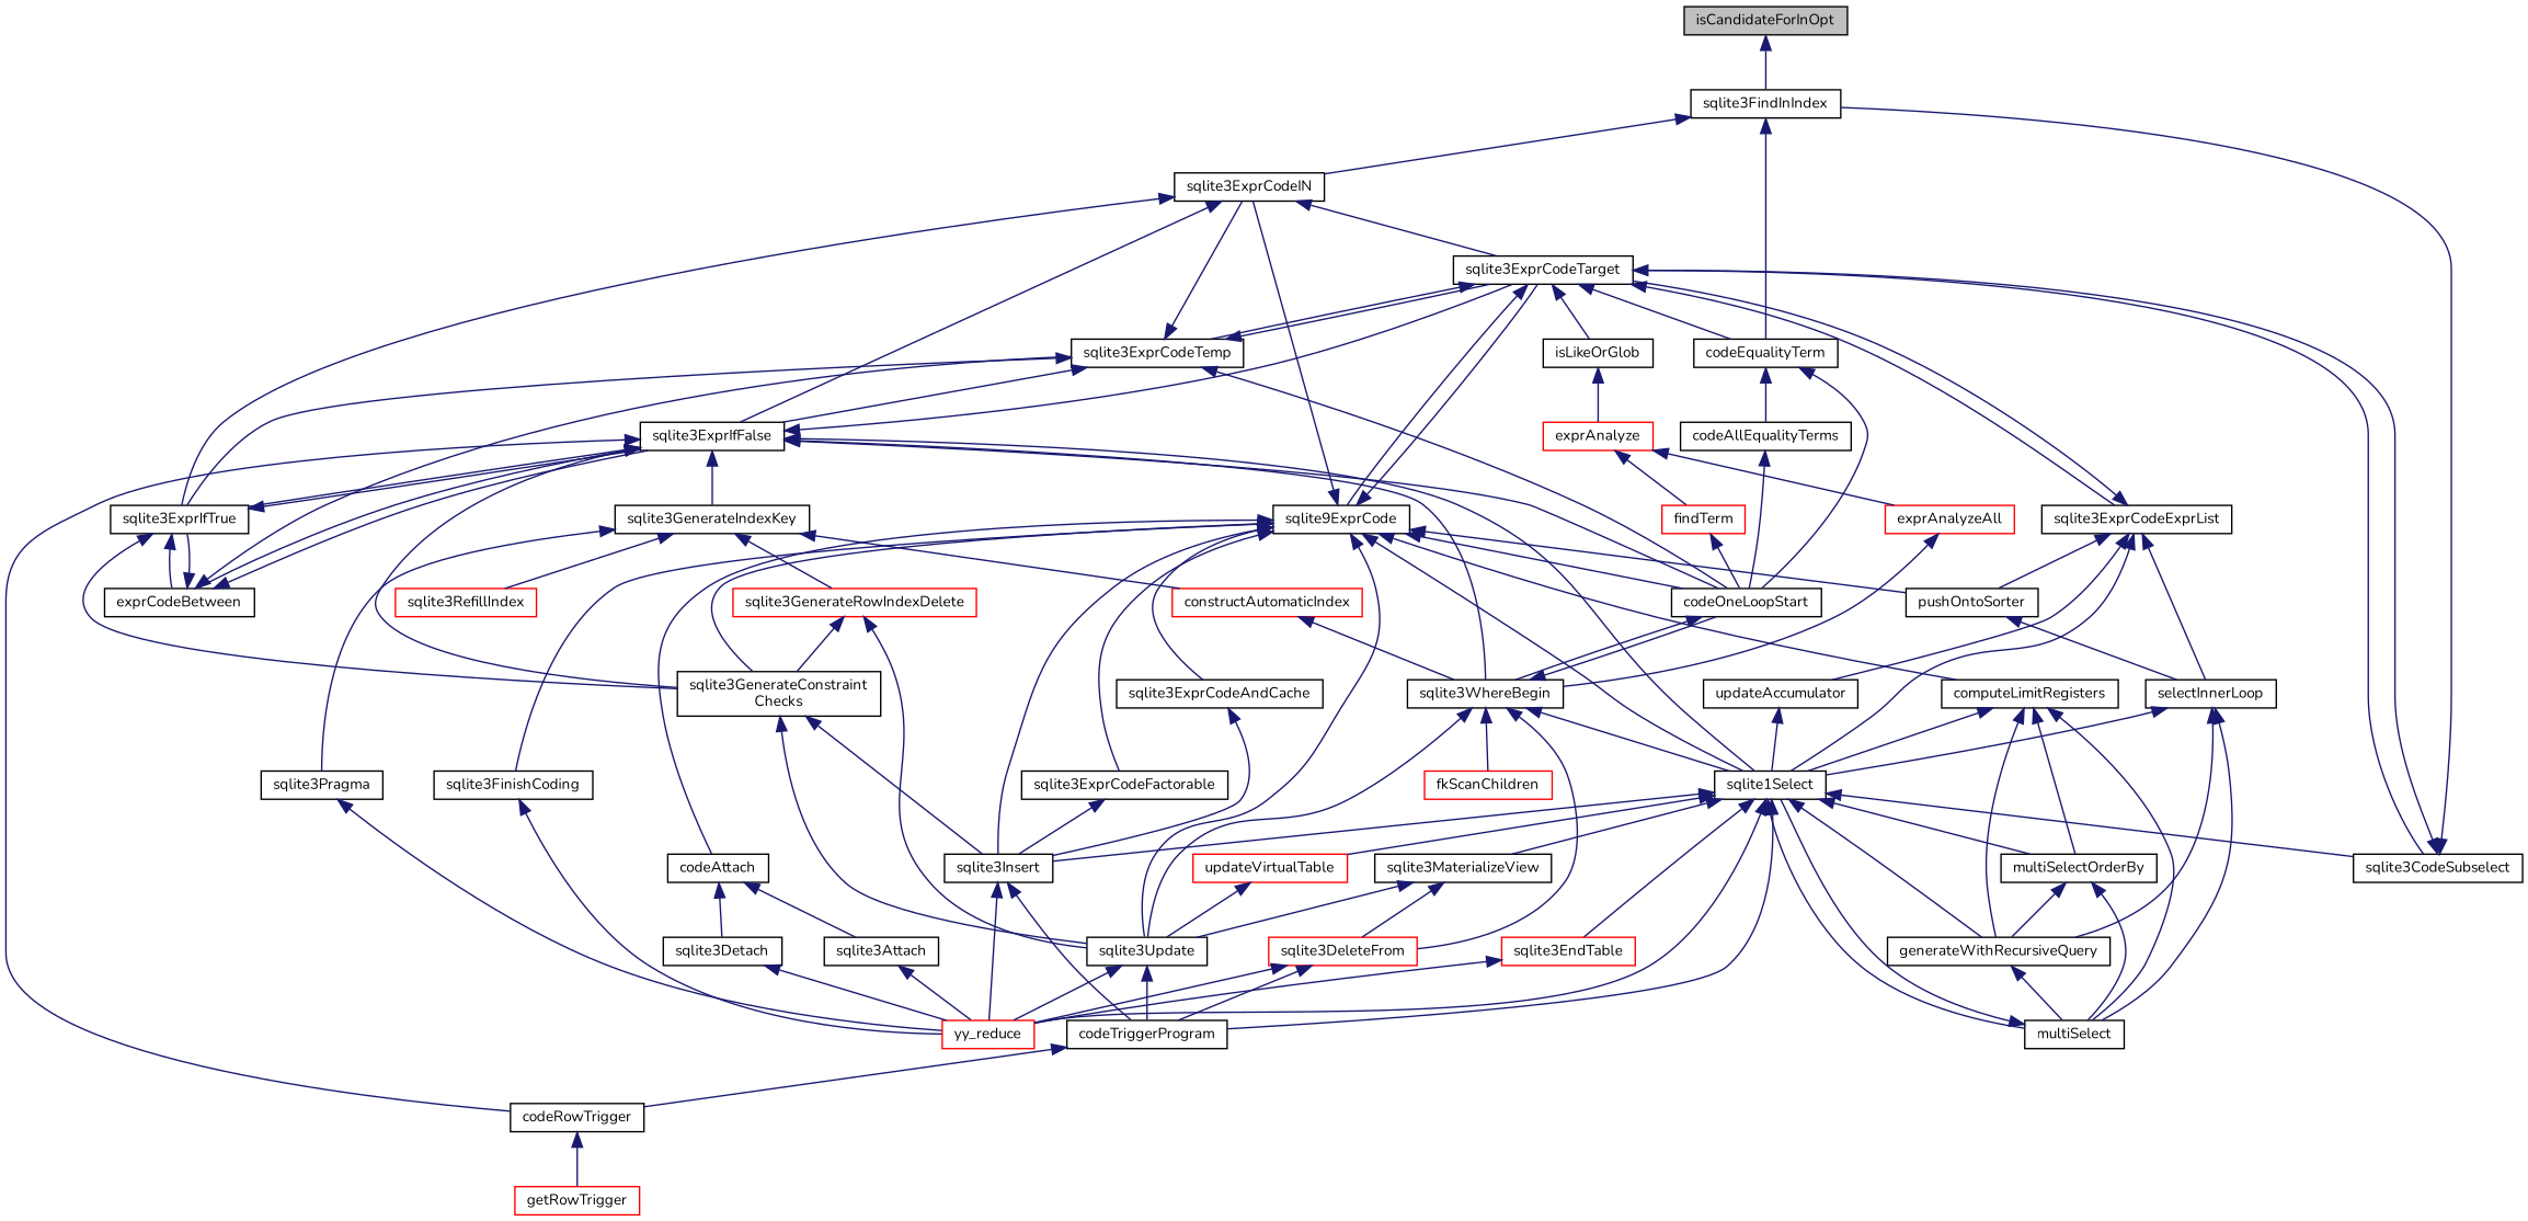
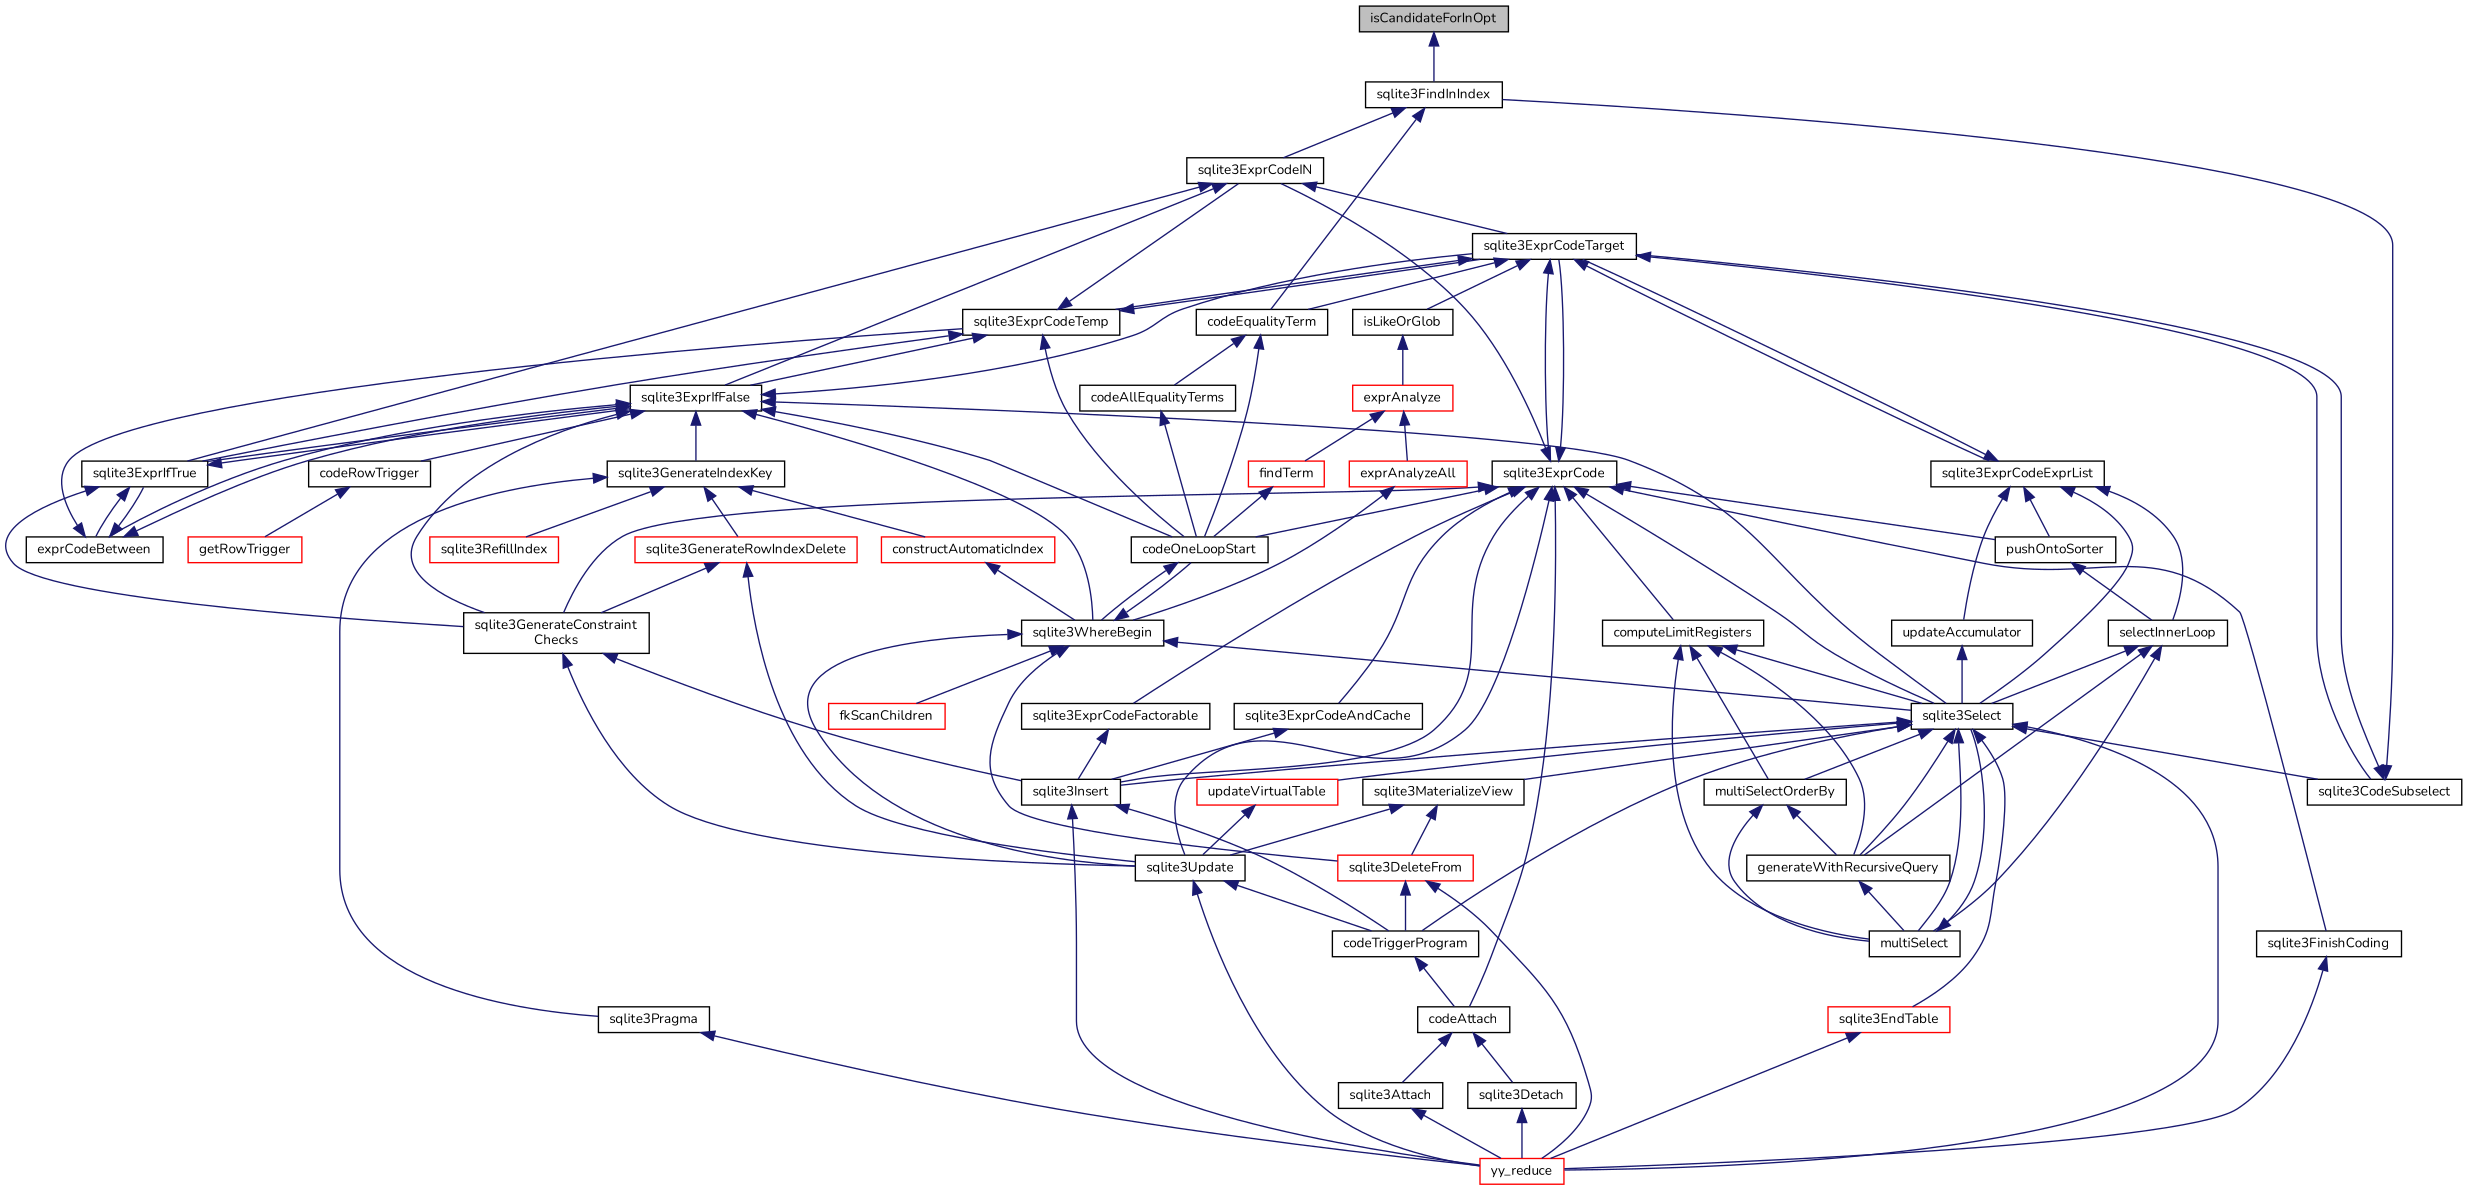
  digraph {
    fontname=Nunito
    rankdir=TB
    node [color=black fillcolor=white fontname=Nunito fontsize=10 shape=record style=filled]
    edge [color=midnightblue dir=back fontname=Nunito fontsize=10 labelfontname=FreeSans labelfontsize=10 style=solid]
    n1 [fillcolor=grey75 fontcolor=black height=0.2 label=isCandidateForInOpt width=0.4]
    n2 [height=0.2 label=sqlite3FindInIndex width=0.4]
    n3 [height=0.2 label=sqlite3ExprCodeIN width=0.4]
    n4 [height=0.2 label=codeEqualityTerm width=0.4]
    n5 [height=0.2 label=sqlite3ExprCodeTarget width=0.4]
    n6 [height=0.2 label=sqlite3ExprIfTrue width=0.4]
    n7 [height=0.2 label=sqlite3ExprIfFalse width=0.4]
    n8 [height=0.2 label=codeOneLoopStart width=0.4]
    n9 [height=0.2 label=codeAllEqualityTerms width=0.4]
    n10 [height=0.2 label=sqlite3CodeSubselect width=0.4]
    n11 [height=0.2 label=sqlite3ExprCodeTemp width=0.4]
-   n12 [height=0.2 label=sqlite9ExprCode width=0.4]
+   n12 [height=0.2 label=sqlite3ExprCode width=0.4]
    n13 [height=0.2 label=sqlite3ExprCodeExprList width=0.4]
    n14 [height=0.2 label=isLikeOrGlob width=0.4]
    n15 [height=0.2 label=exprCodeBetween width=0.4]
    n16 [height=0.2 label="sqlite3GenerateConstraint\lChecks" width=0.4]
    n17 [height=0.2 label=sqlite3GenerateIndexKey width=0.4]
    n18 [height=0.2 label=codeRowTrigger width=0.4]
    n19 [height=0.2 label=sqlite3WhereBegin width=0.4]
-   n20 [height=0.2 label=sqlite1Select width=0.4]
+   n20 [height=0.2 label=sqlite3Select width=0.4]
    n21 [height=0.2 label=sqlite3Update width=0.4]
    n22 [height=0.2 label=sqlite3Insert width=0.4]
    n23 [height=0.2 label=sqlite3ExprCodeFactorable width=0.4]
    n24 [height=0.2 label=sqlite3ExprCodeAndCache width=0.4]
    n25 [height=0.2 label=codeAttach width=0.4]
    n26 [height=0.2 label=sqlite3FinishCoding width=0.4]
    n27 [height=0.2 label=computeLimitRegisters width=0.4]
    n28 [height=0.2 label=pushOntoSorter width=0.4]
    n29 [height=0.2 label=updateAccumulator width=0.4]
    n30 [height=0.2 label=selectInnerLoop width=0.4]
    n31 [color=red height=0.2 label=exprAnalyze width=0.4]
    n32 [color=red height=0.2 label=sqlite3RefillIndex width=0.4]
    n33 [color=red height=0.2 label=sqlite3GenerateRowIndexDelete width=0.4]
    n34 [height=0.2 label=sqlite3Pragma width=0.4]
    n35 [color=red height=0.2 label=constructAutomaticIndex width=0.4]
    n36 [color=red height=0.2 label=getRowTrigger width=0.4]
    n37 [color=red height=0.2 label=sqlite3DeleteFrom width=0.4]
    n38 [color=red height=0.2 label=fkScanChildren width=0.4]
    n39 [height=0.2 label=codeTriggerProgram width=0.4]
    n40 [color=red height=0.2 label=yy_reduce width=0.4]
    n41 [color=red height=0.2 label=sqlite3EndTable width=0.4]
    n42 [height=0.2 label=sqlite3MaterializeView width=0.4]
    n43 [height=0.2 label=generateWithRecursiveQuery width=0.4]
    n44 [height=0.2 label=multiSelect width=0.4]
    n45 [height=0.2 label=multiSelectOrderBy width=0.4]
    n46 [color=red height=0.2 label=updateVirtualTable width=0.4]
    n47 [height=0.2 label=sqlite3Detach width=0.4]
    n48 [height=0.2 label=sqlite3Attach width=0.4]
    n49 [color=red height=0.2 label=findTerm width=0.4]
    n50 [color=red height=0.2 label=exprAnalyzeAll width=0.4]
    n1 -> n2
    n2 -> n3
    n2 -> n4
    n3 -> n5
    n3 -> n6
    n3 -> n7
    n4 -> n8
    n4 -> n9
    n5 -> n4
    n5 -> n10
    n5 -> n11
    n5 -> n12
    n5 -> n13
    n5 -> n14
    n6 -> n7
    n6 -> n15
    n6 -> n16
    n7 -> n5
    n7 -> n6
    n7 -> n8
    n7 -> n15
    n7 -> n16
    n7 -> n17
    n7 -> n18
    n7 -> n19
    n7 -> n20
    n8 -> n19
    n9 -> n8
    n10 -> n2
    n10 -> n5
    n11 -> n3
    n11 -> n5
    n11 -> n6
    n11 -> n7
    n11 -> n8
    n12 -> n3
    n12 -> n5
    n12 -> n8
    n12 -> n16
    n12 -> n20
    n12 -> n21
    n12 -> n22
    n12 -> n23
    n12 -> n24
    n12 -> n25
    n12 -> n26
    n12 -> n27
    n12 -> n28
    n13 -> n5
    n13 -> n20
    n13 -> n28
    n13 -> n29
    n13 -> n30
    n14 -> n31
    n15 -> n6
    n15 -> n7
    n15 -> n11
    n16 -> n21
    n16 -> n22
    n17 -> n32
    n17 -> n33
    n17 -> n34
    n17 -> n35
    n18 -> n36
    n19 -> n8
    n19 -> n20
    n19 -> n21
    n19 -> n37
    n19 -> n38
    n20 -> n10
    n20 -> n22
    n20 -> n39
    n20 -> n40
    n20 -> n41
    n20 -> n42
    n20 -> n43
    n20 -> n44
    n20 -> n45
    n20 -> n46
    n21 -> n39
    n21 -> n40
    n22 -> n39
    n22 -> n40
    n23 -> n22
    n24 -> n22
    n25 -> n47
    n25 -> n48
    n26 -> n40
    n27 -> n20
    n27 -> n43
    n27 -> n44
    n27 -> n45
    n28 -> n30
    n29 -> n20
    n30 -> n20
    n30 -> n43
    n30 -> n44
    n31 -> n49
    n31 -> n50
    n33 -> n16
    n33 -> n21
    n34 -> n40
    n35 -> n19
    n37 -> n39
    n37 -> n40
-   n39 -> n18
+   n39 -> n25
    n41 -> n40
    n42 -> n21
    n42 -> n37
    n43 -> n44
    n44 -> n20
    n45 -> n43
    n45 -> n44
    n46 -> n21
    n47 -> n40
    n48 -> n40
    n49 -> n8
    n50 -> n19
  }
